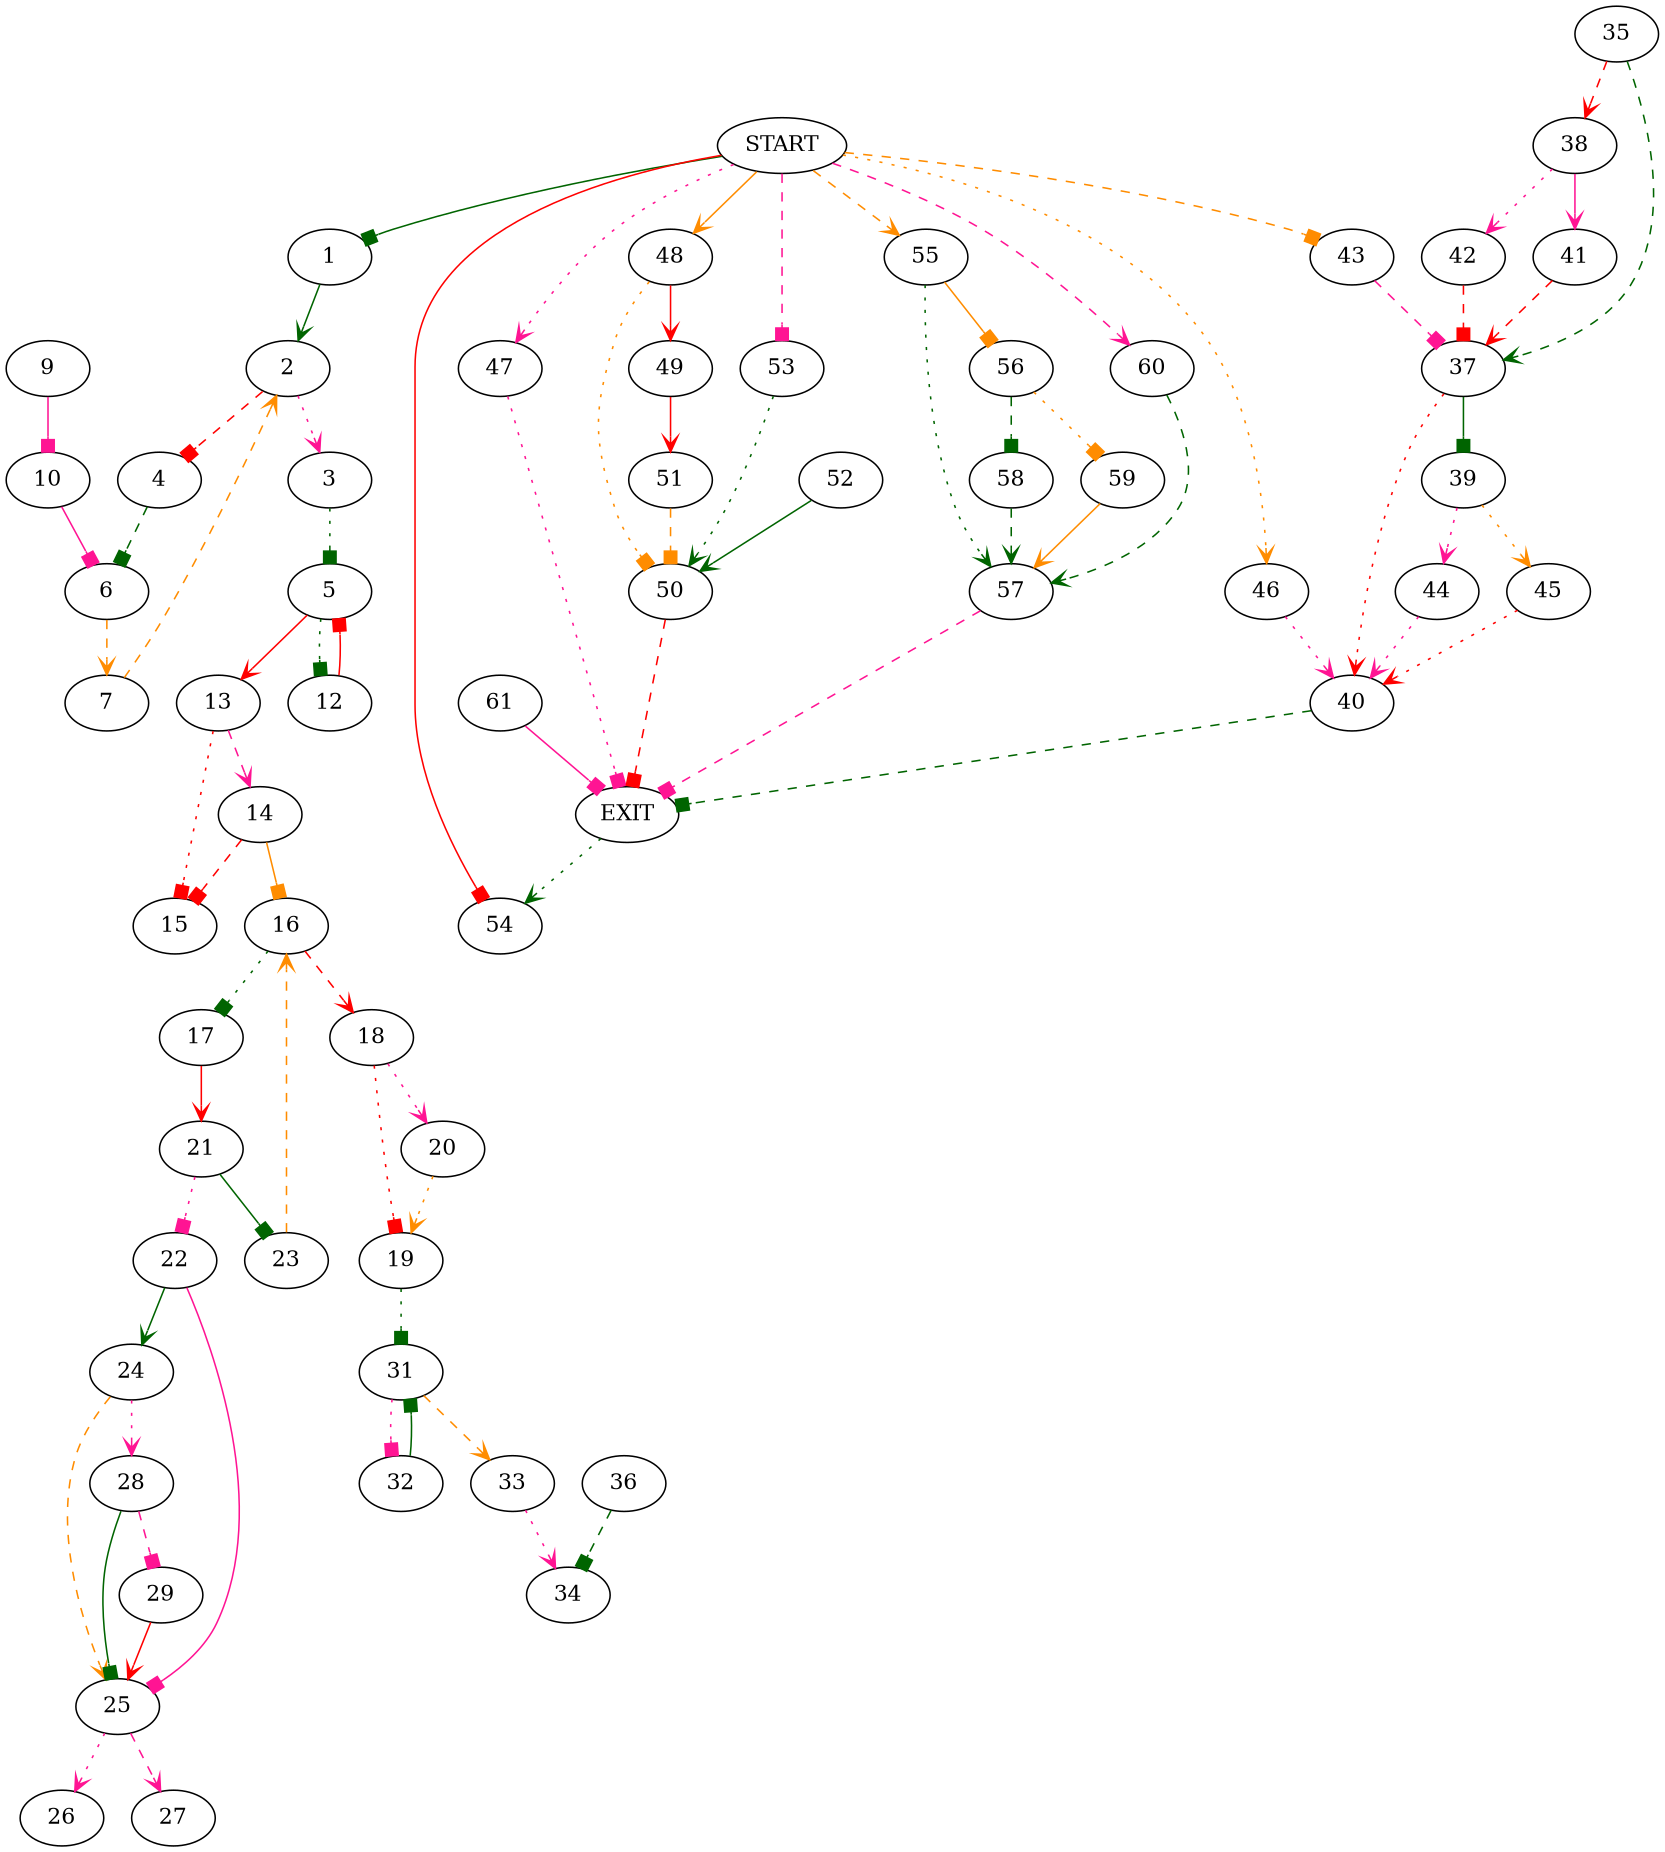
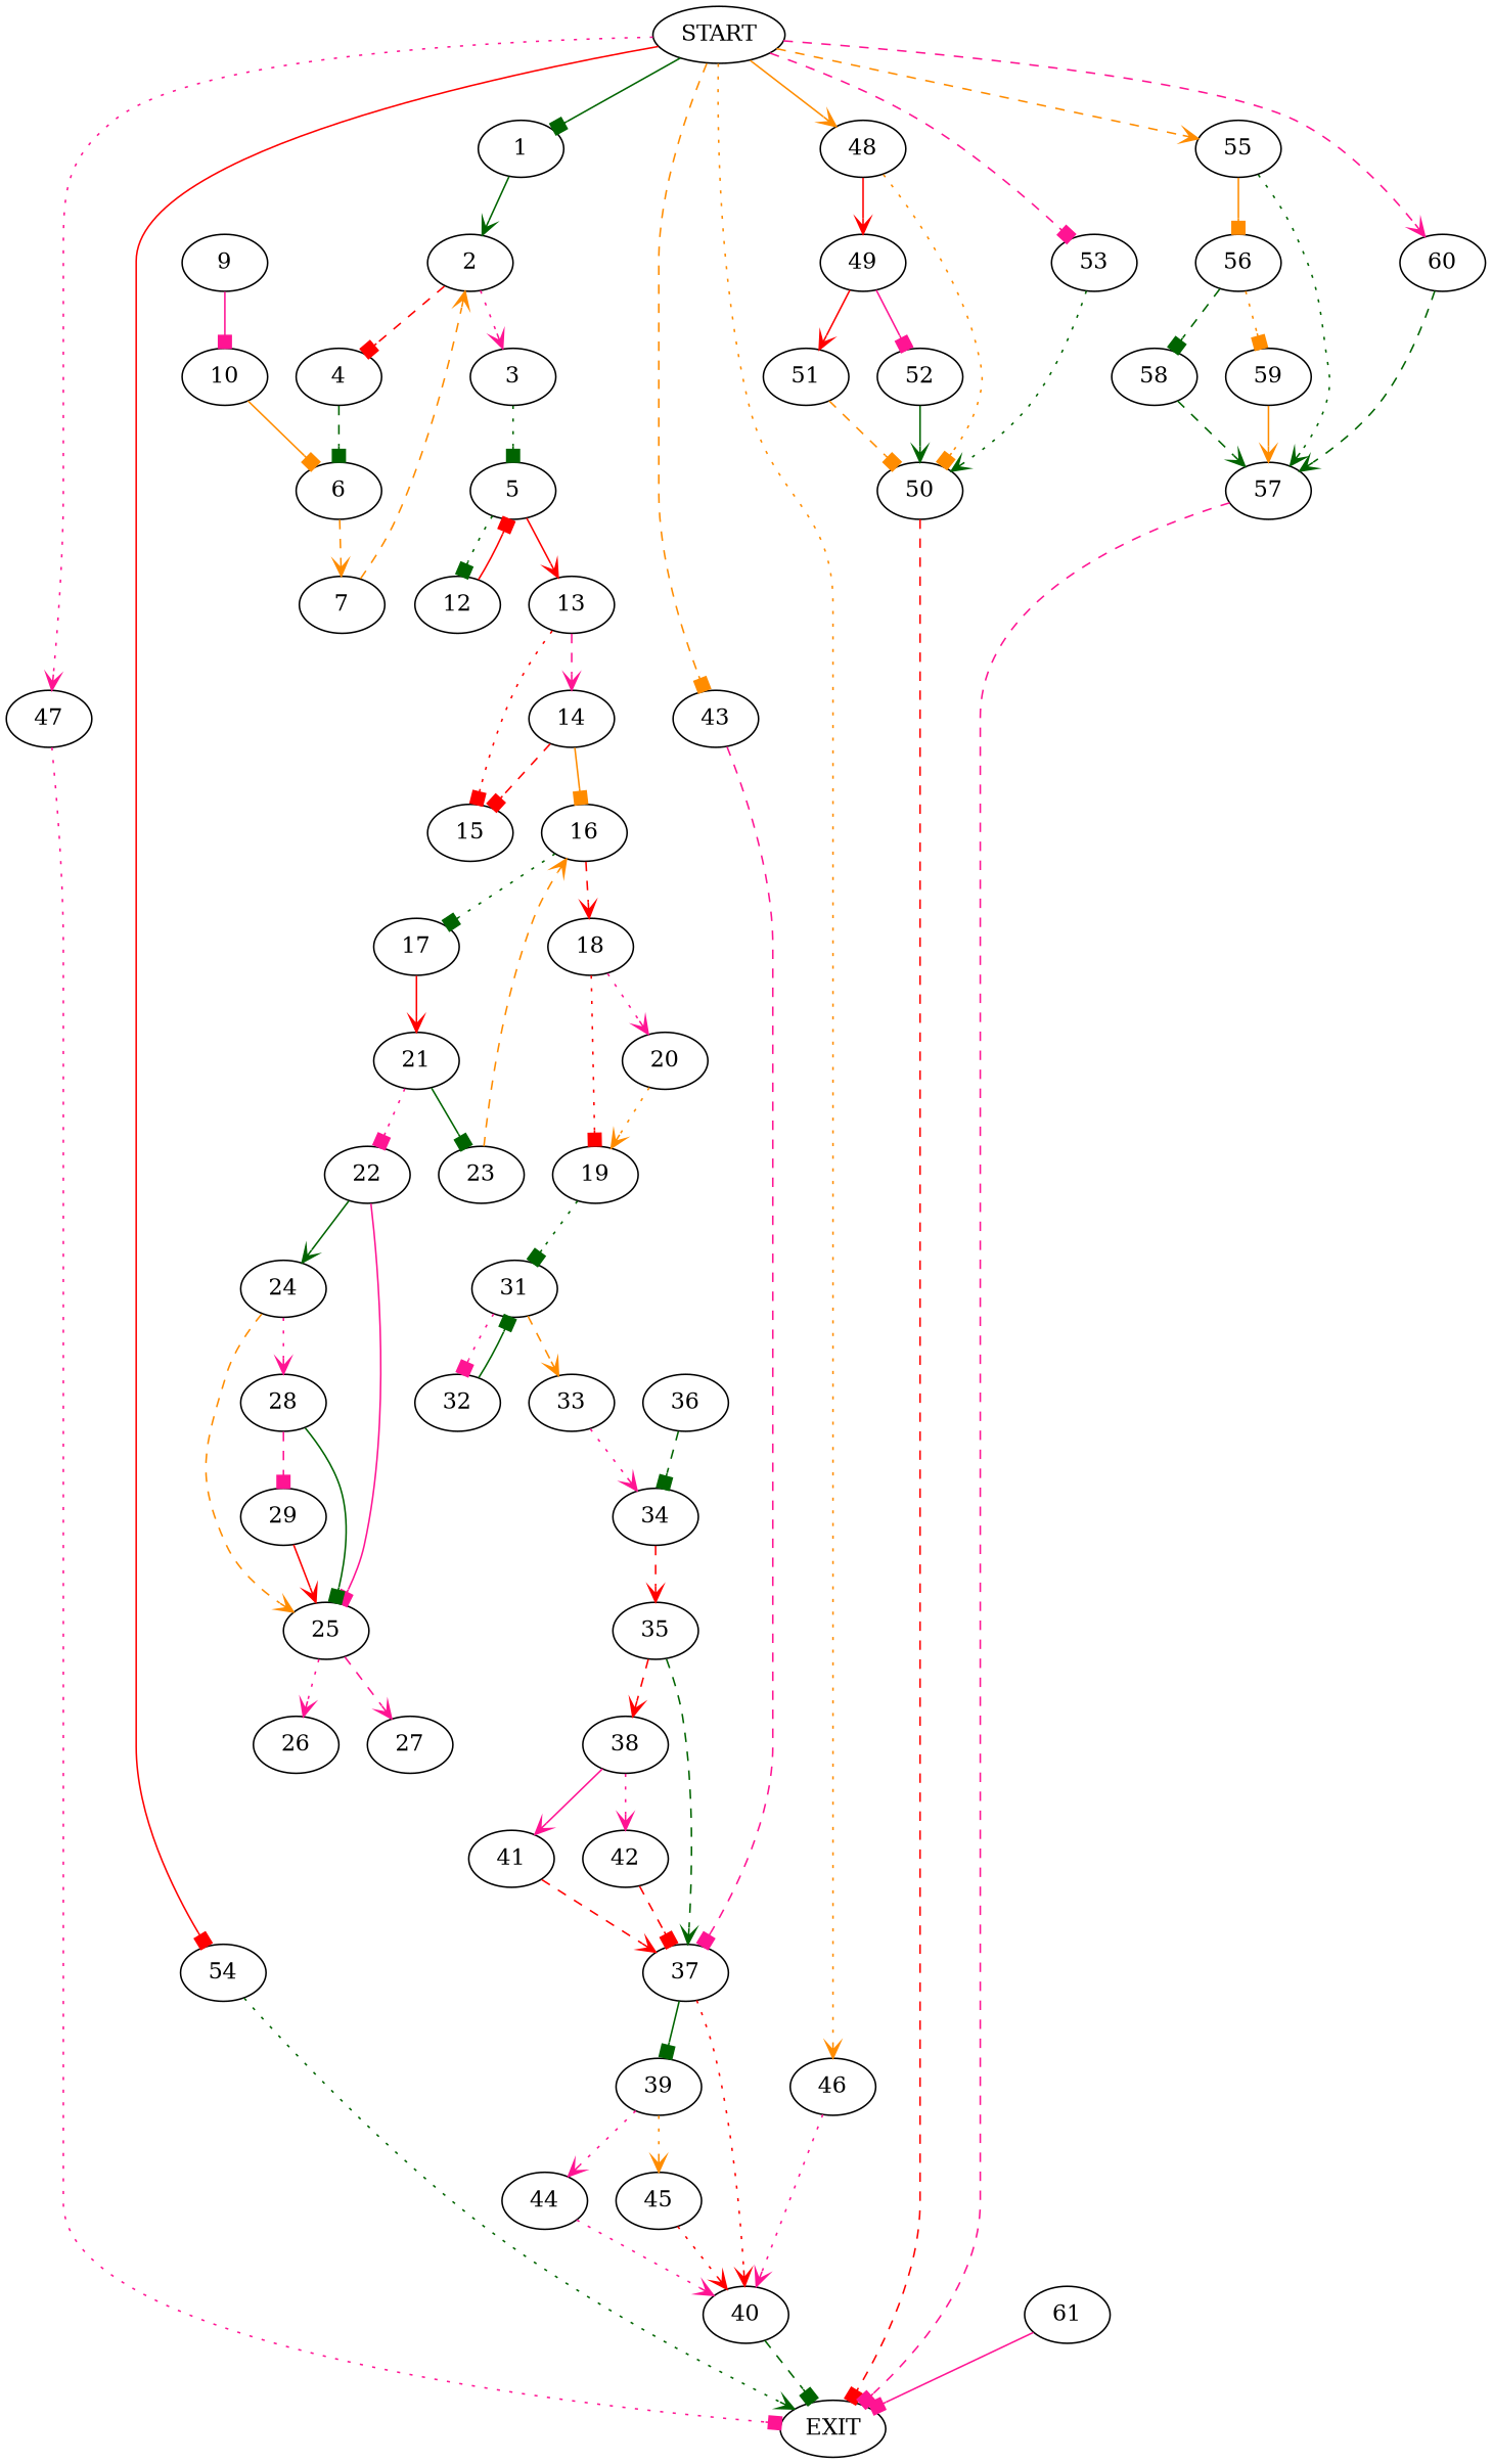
  digraph {
    edge [arrowhead=vee color=deeppink style=dashed]
    n1 [label=START]
    1
    43
    46
    47
    48
    53
    54
    55
    60
    2
    37
    40
    n14 [label=EXIT]
    49
    50
    56
    57
    61
    3
    4
    5
    6
    12
    13
    7
    14
    15
    9
    10
    16
    17
    18
    21
    19
    20
    22
    23
    31
    32
    33
    24
    25
    28
    26
    27
    29
    34
    35
    38
    36
    39
    41
    42
    44
    45
    51
    52
    58
    59
    n1 -> 1 [arrowhead=box color=darkgreen style=solid]
    n1 -> 43 [arrowhead=box color=darkorange]
    n1 -> 46 [color=darkorange style=dotted]
    n1 -> 47 [style=dotted]
    n1 -> 48 [color=darkorange style=solid]
    n1 -> 53 [arrowhead=box]
    n1 -> 54 [arrowhead=box color=red style=solid]
    n1 -> 55 [color=darkorange]
    n1 -> 60
    1 -> 2 [color=darkgreen style=solid]
    43 -> 37 [arrowhead=box]
    46 -> 40 [style=dotted]
    47 -> n14 [arrowhead=box style=dotted]
    48 -> 49 [color=red style=solid]
    48 -> 50 [arrowhead=box color=darkorange style=dotted]
    53 -> 50 [color=darkgreen style=dotted]
-   n14 -> 54 [color=darkgreen style=dotted]
+   54 -> n14 [color=darkgreen style=dotted]
    55 -> 56 [arrowhead=box color=darkorange style=solid]
    55 -> 57 [color=darkgreen style=dotted]
    60 -> 57 [color=darkgreen]
    2 -> 3 [style=dotted]
    2 -> 4 [arrowhead=box color=red]
    37 -> 40 [color=red style=dotted]
    37 -> 39 [arrowhead=box color=darkgreen style=solid]
    40 -> n14 [arrowhead=box color=darkgreen]
    49 -> 51 [color=red style=solid]
+   49 -> 52 [arrowhead=box style=solid]
    50 -> n14 [arrowhead=box color=red]
    56 -> 58 [arrowhead=box color=darkgreen]
    56 -> 59 [arrowhead=box color=darkorange style=dotted]
    57 -> n14 [arrowhead=box]
    61 -> n14 [arrowhead=box style=solid]
    3 -> 5 [arrowhead=box color=darkgreen style=dotted]
    4 -> 6 [arrowhead=box color=darkgreen]
    5 -> 12 [arrowhead=box color=darkgreen style=dotted]
    5 -> 13 [color=red style=solid]
    6 -> 7 [color=darkorange]
    12 -> 5 [arrowhead=box color=red style=solid]
    13 -> 14
    13 -> 15 [arrowhead=box color=red style=dotted]
    7 -> 2 [color=darkorange]
    14 -> 15 [arrowhead=box color=red]
    14 -> 16 [arrowhead=box color=darkorange style=solid]
    9 -> 10 [arrowhead=box style=solid]
-   10 -> 6 [arrowhead=box style=solid]
+   10 -> 6 [arrowhead=box color=darkorange style=solid]
    16 -> 17 [arrowhead=box color=darkgreen style=dotted]
    16 -> 18 [color=red]
    17 -> 21 [color=red style=solid]
    18 -> 19 [arrowhead=box color=red style=dotted]
    18 -> 20 [style=dotted]
    21 -> 22 [arrowhead=box style=dotted]
    21 -> 23 [arrowhead=box color=darkgreen style=solid]
    19 -> 31 [arrowhead=box color=darkgreen style=dotted]
    20 -> 19 [color=darkorange style=dotted]
    22 -> 24 [color=darkgreen style=solid]
    22 -> 25 [arrowhead=box style=solid]
    23 -> 16 [color=darkorange]
    31 -> 32 [arrowhead=box style=dotted]
    31 -> 33 [color=darkorange]
    32 -> 31 [arrowhead=box color=darkgreen style=solid]
    33 -> 34 [style=dotted]
    24 -> 25 [color=darkorange]
    24 -> 28 [style=dotted]
    25 -> 26 [style=dotted]
    25 -> 27
    28 -> 25 [arrowhead=box color=darkgreen style=solid]
    28 -> 29 [arrowhead=box]
    29 -> 25 [color=red style=solid]
+   34 -> 35 [color=red]
    35 -> 37 [color=darkgreen]
    35 -> 38 [color=red]
    38 -> 41 [style=solid]
    38 -> 42 [style=dotted]
    36 -> 34 [arrowhead=box color=darkgreen]
    39 -> 44 [style=dotted]
    39 -> 45 [color=darkorange style=dotted]
    41 -> 37 [color=red]
    42 -> 37 [arrowhead=box color=red]
    44 -> 40 [style=dotted]
    45 -> 40 [color=red style=dotted]
    51 -> 50 [arrowhead=box color=darkorange]
    52 -> 50 [color=darkgreen style=solid]
    58 -> 57 [color=darkgreen]
    59 -> 57 [color=darkorange style=solid]
  }
